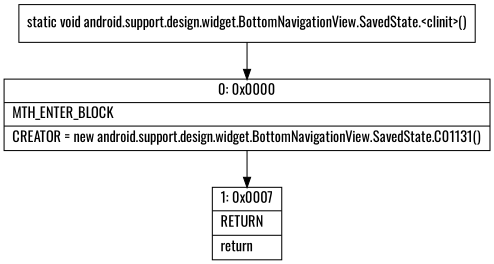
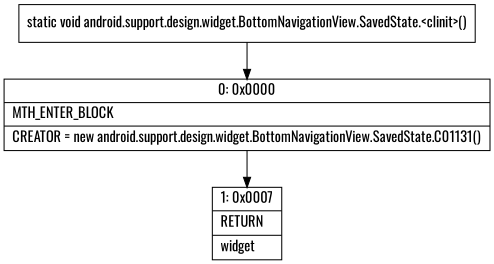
  digraph {
    fontname=Oswald
    node [shape=record fontname=Oswald]
    edge [fontname=Oswald]
    n1 [label="{0\:\ 0x0000|MTH_ENTER_BLOCK\l|CREATOR = new android.support.design.widget.BottomNavigationView.SavedState.C01131()\l}"]
-   n2 [label="{1\:\ 0x0007|RETURN\l|return\l}"]
+   n2 [label="{1\:\ 0x0007|RETURN\l|widget\l}"]
    n3 [label="{static void android.support.design.widget.BottomNavigationView.SavedState.\<clinit\>() }"]
    n1 -> n2
    n3 -> n1
  }
